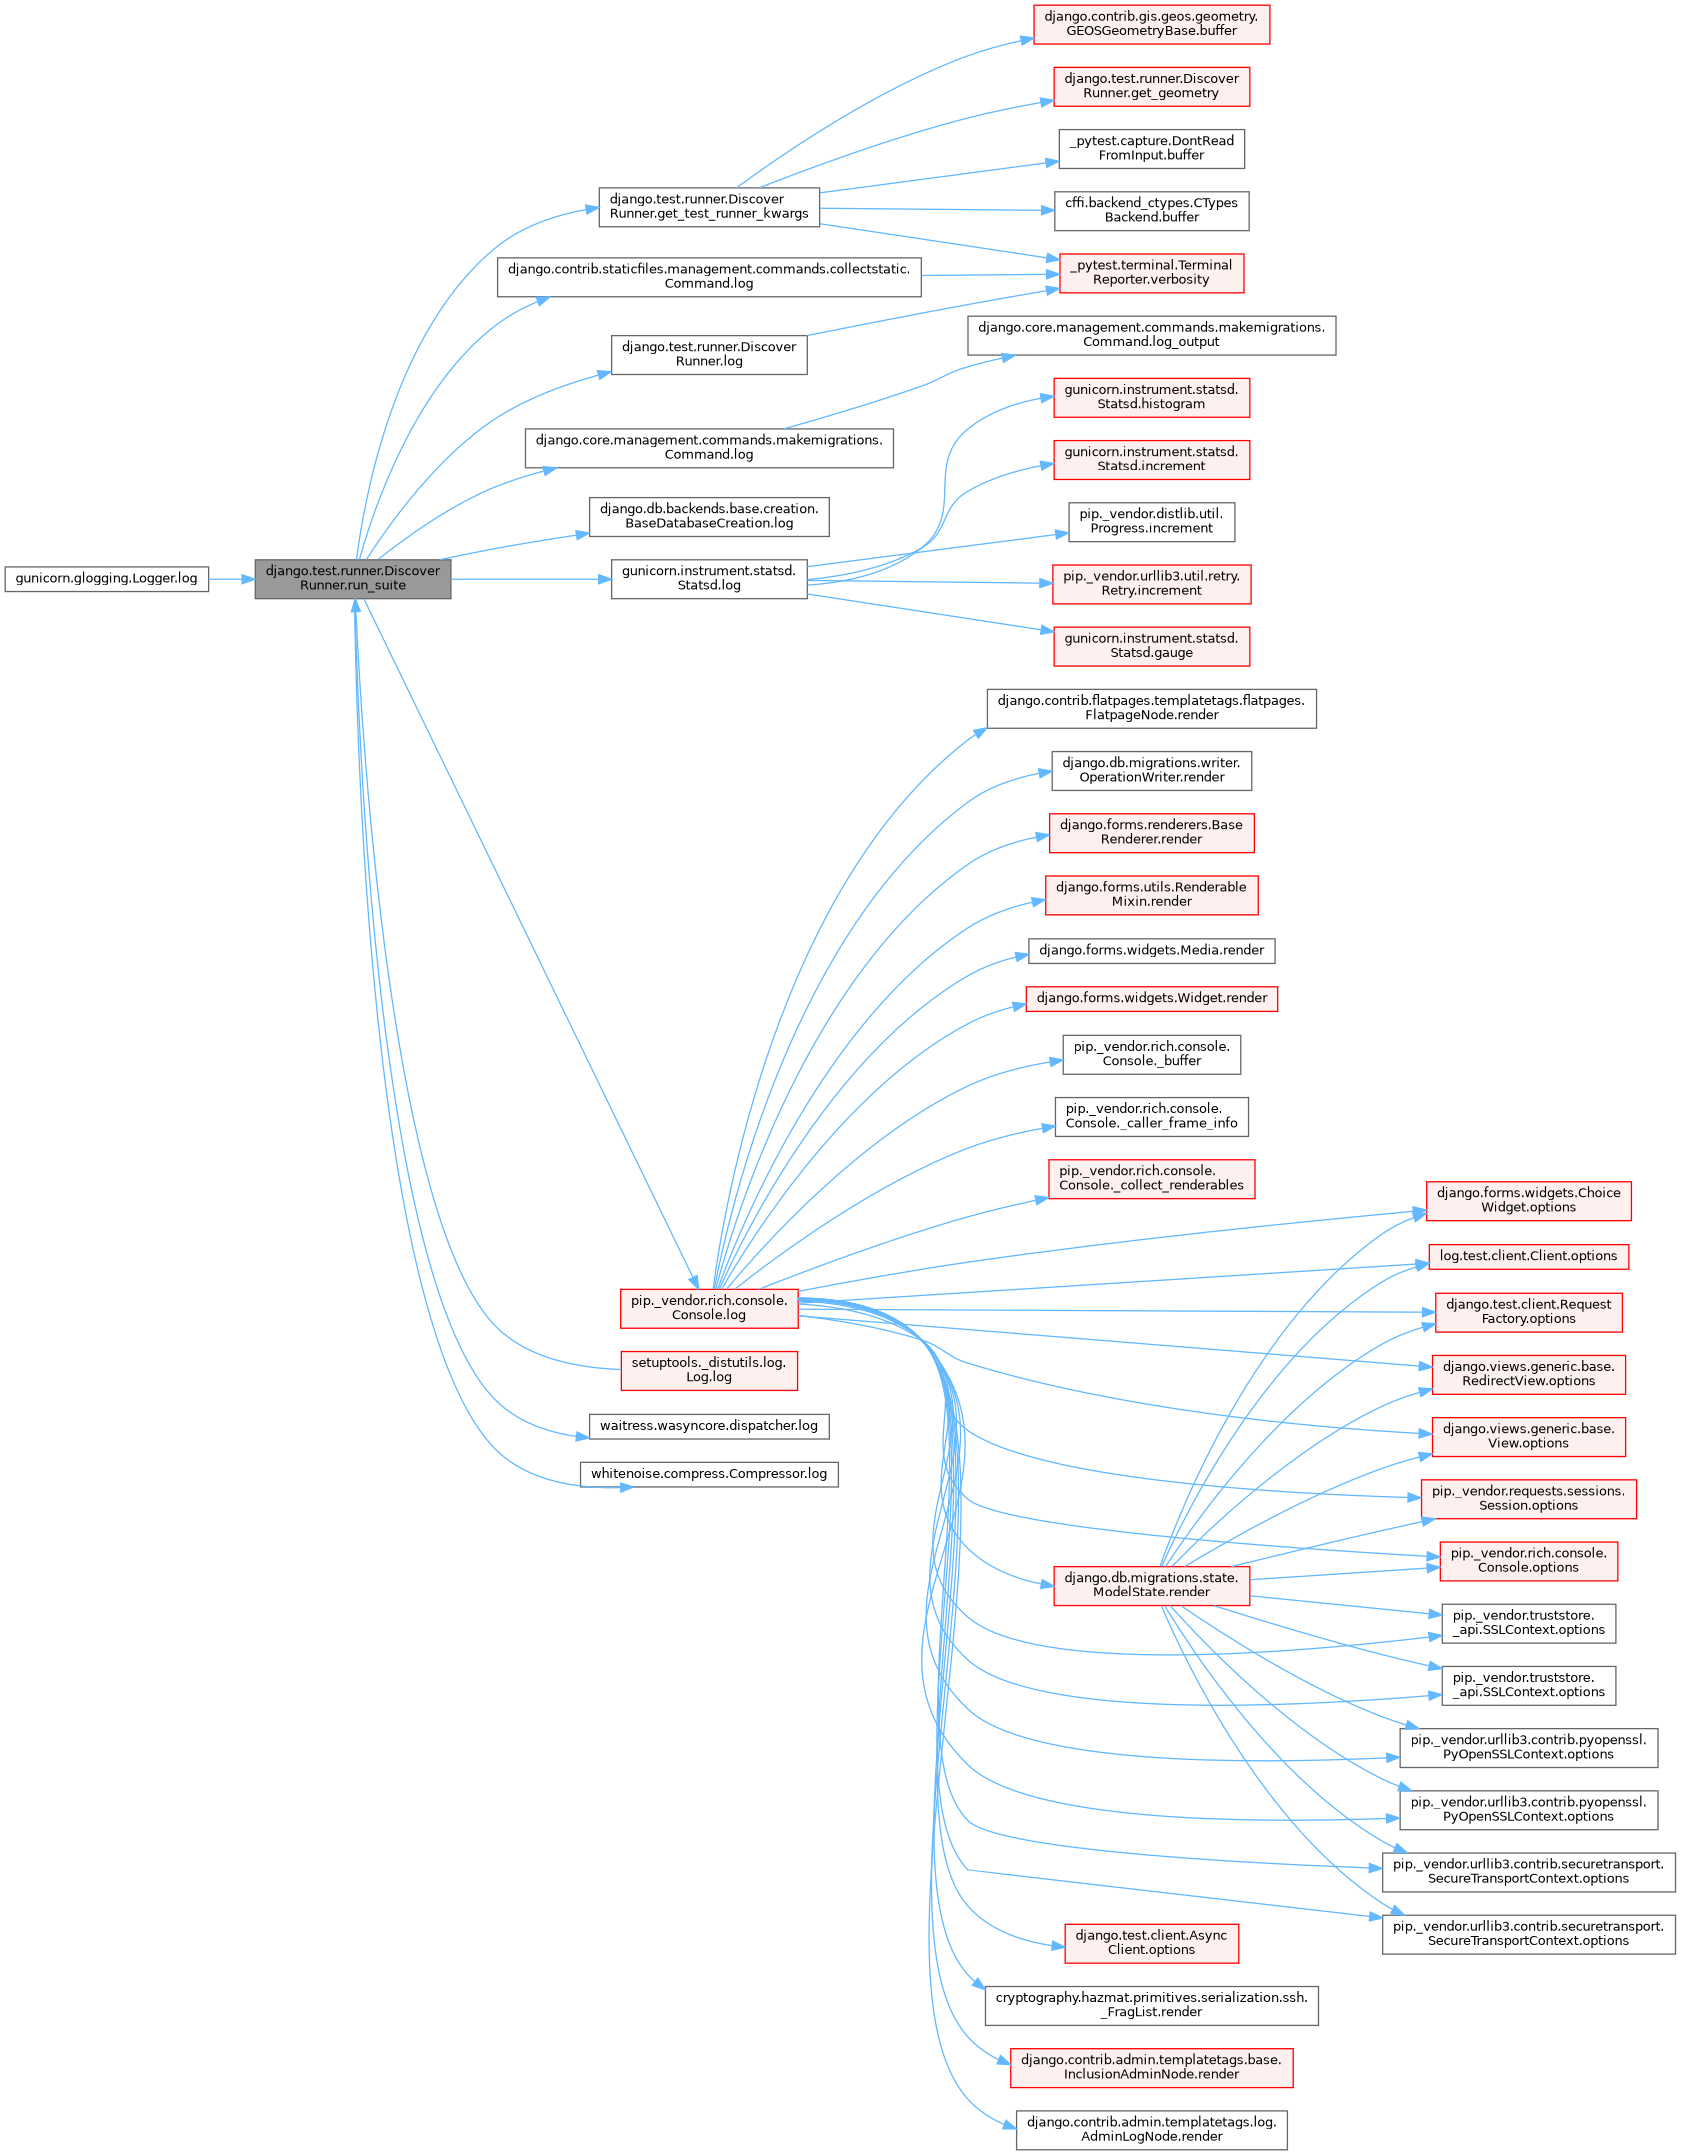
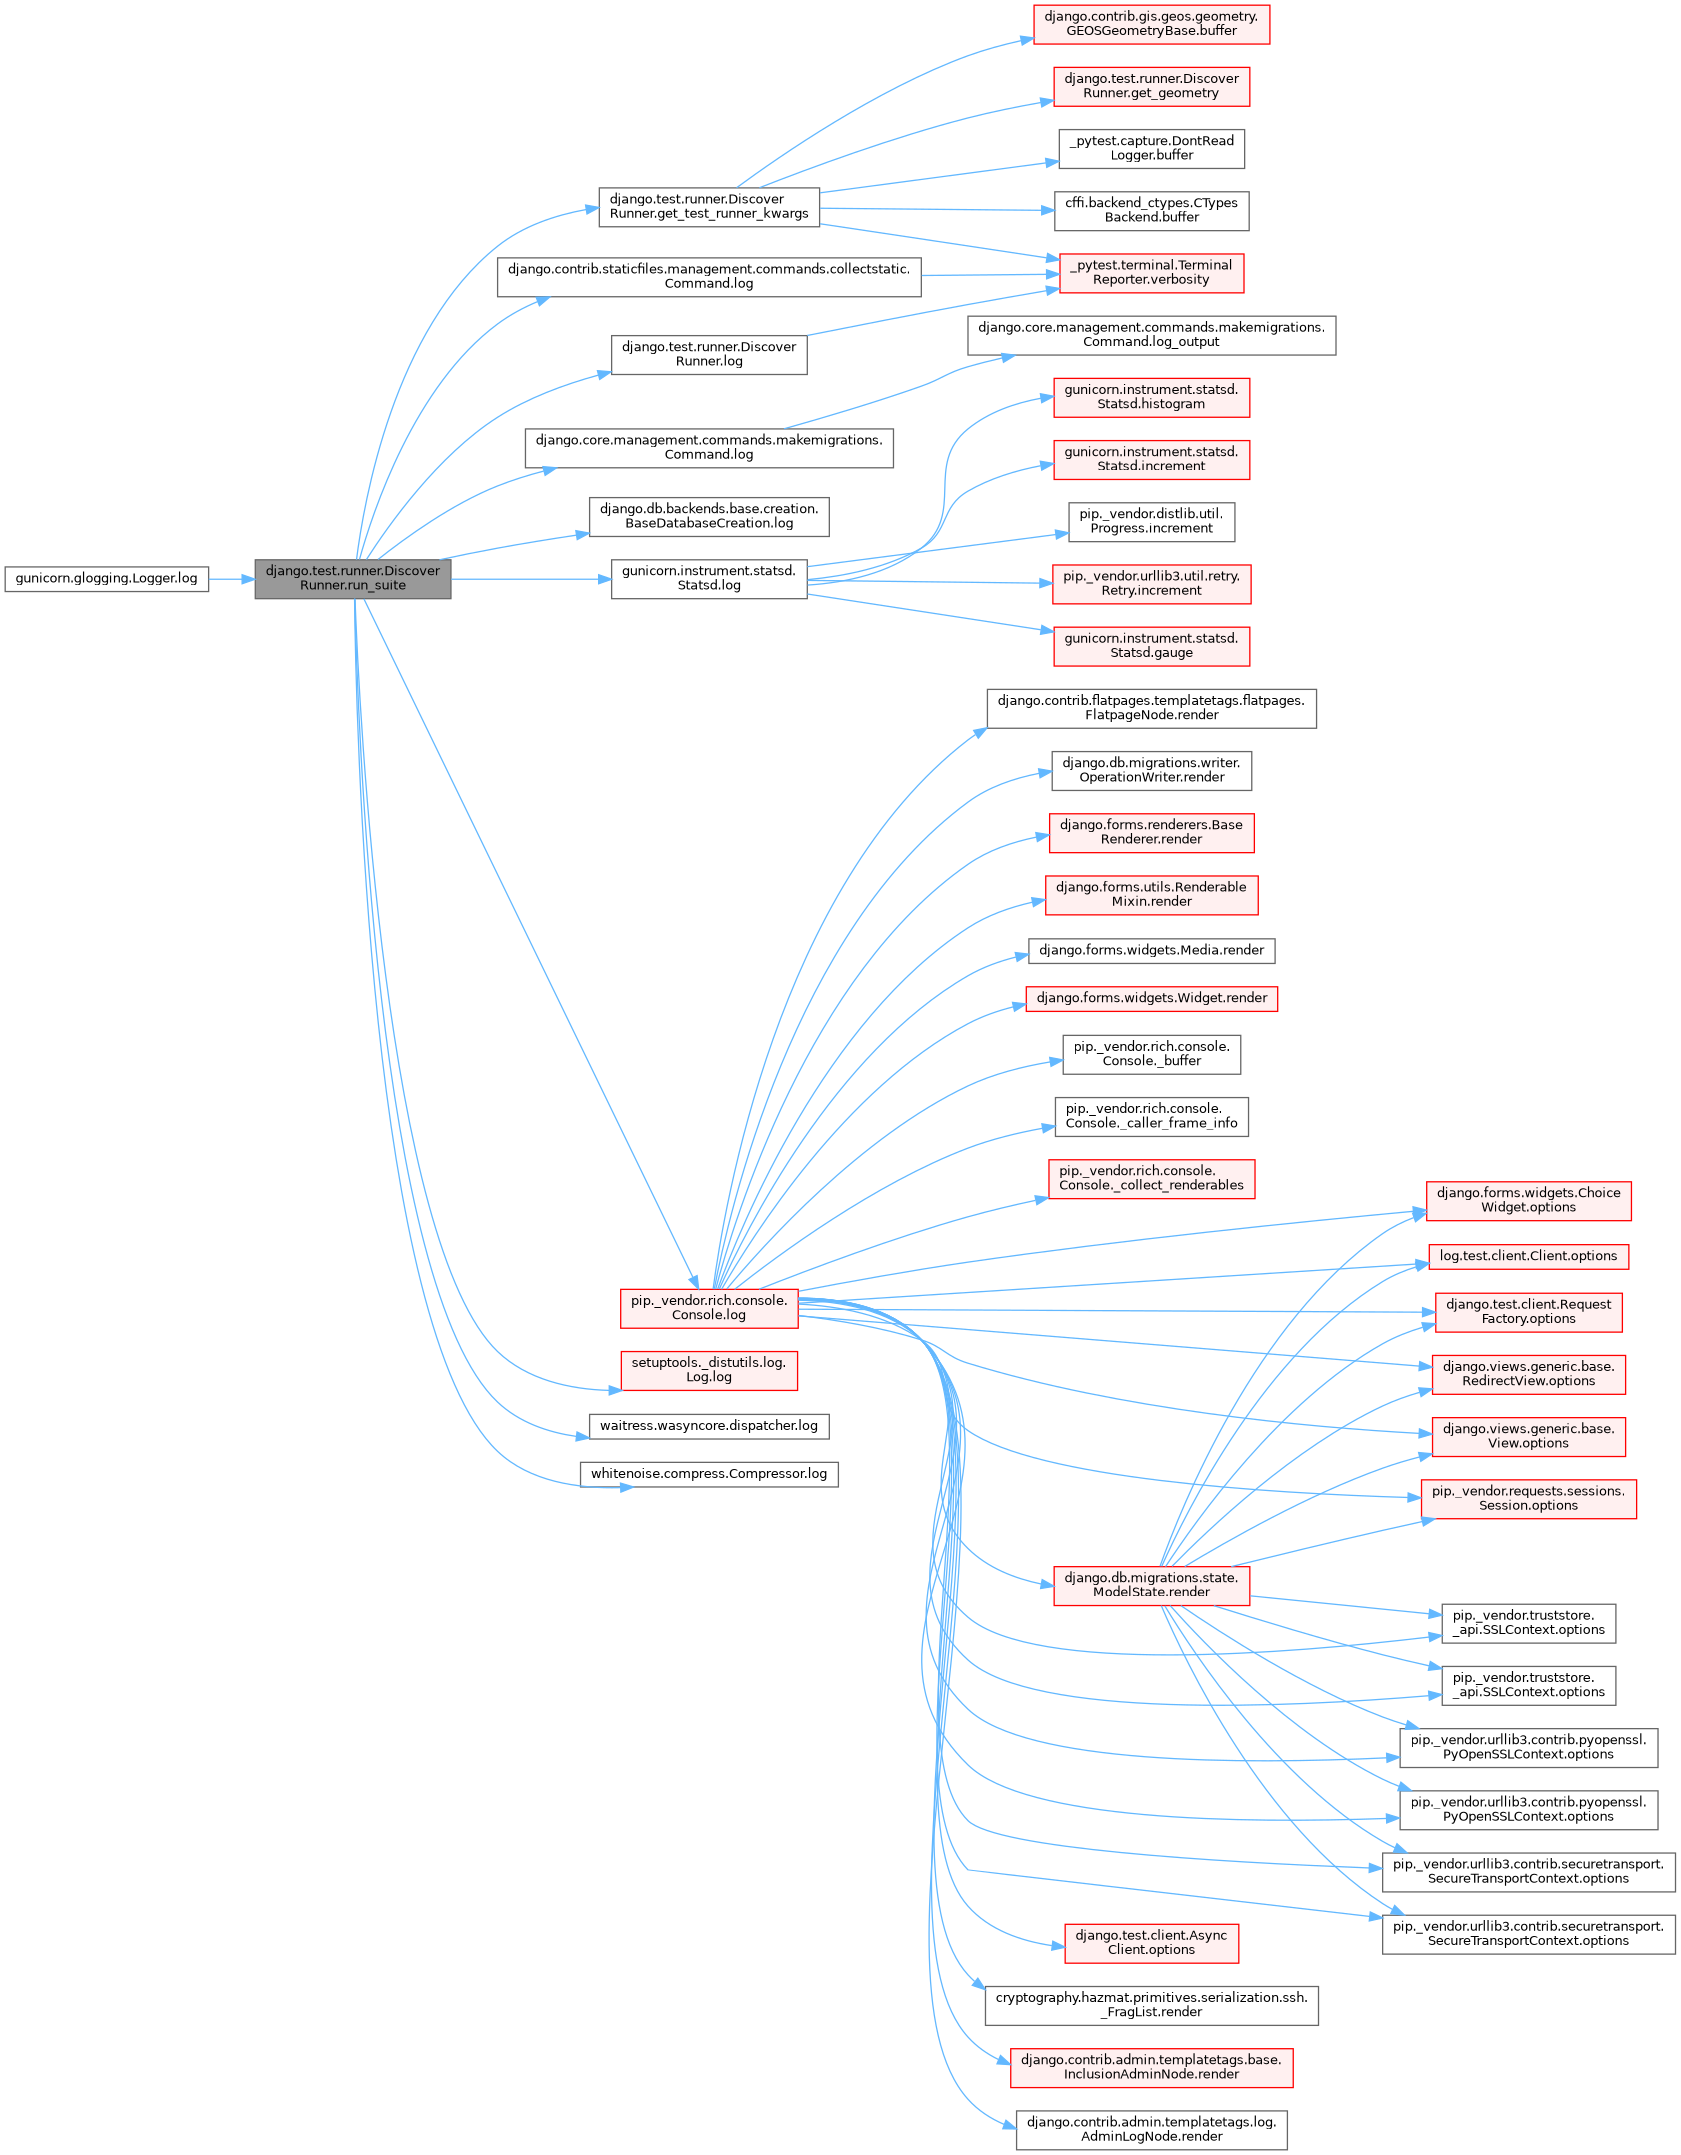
  digraph {
    rankdir=LR
    node [color=grey40 fillcolor=white fontname=Helvetica fontsize=10 shape=box style=filled]
    edge [color=steelblue1 fontname=Helvetica fontsize=10 labelfontname=Helvetica labelfontsize=10 style=solid]
    n1 [color=gray40 fillcolor=grey60 fontcolor=black height=0.2 label="django.test.runner.Discover\lRunner.run_suite" width=0.4]
    n2 [height=0.2 label="django.test.runner.Discover\lRunner.get_test_runner_kwargs" width=0.4]
    n3 [height=0.2 label="django.contrib.staticfiles.management.commands.collectstatic.\lCommand.log" width=0.4]
    n4 [height=0.2 label="django.core.management.commands.makemigrations.\lCommand.log" width=0.4]
    n5 [height=0.2 label="django.db.backends.base.creation.\lBaseDatabaseCreation.log" width=0.4]
    n6 [height=0.2 label="django.test.runner.Discover\lRunner.log" width=0.4]
    n7 [height=0.2 label="gunicorn.instrument.statsd.\lStatsd.log" width=0.4]
    n8 [color=red fillcolor="#FFF0F0" height=0.2 label="pip._vendor.rich.console.\lConsole.log" width=0.4]
    n9 [color=red fillcolor="#FFF0F0" height=0.2 label="setuptools._distutils.log.\lLog.log" width=0.4]
    n10 [height=0.2 label="waitress.wasyncore.dispatcher.log" width=0.4]
    n11 [height=0.2 label="whitenoise.compress.Compressor.log" width=0.4]
-   n12 [height=0.2 label="_pytest.capture.DontRead\lFromInput.buffer" width=0.4]
+   n12 [height=0.2 label="_pytest.capture.DontRead\lLogger.buffer" width=0.4]
    n13 [height=0.2 label="cffi.backend_ctypes.CTypes\lBackend.buffer" width=0.4]
    n14 [color=red fillcolor="#FFF0F0" height=0.2 label="django.contrib.gis.geos.geometry.\lGEOSGeometryBase.buffer" width=0.4]
    n15 [color=red fillcolor="#FFF0F0" height=0.2 label="django.test.runner.Discover\lRunner.get_geometry" width=0.4]
    n16 [color=red fillcolor="#FFF0F0" height=0.2 label="_pytest.terminal.Terminal\lReporter.verbosity" width=0.4]
    n17 [height=0.2 label="django.core.management.commands.makemigrations.\lCommand.log_output" width=0.4]
    n18 [height=0.2 label="gunicorn.glogging.Logger.log" width=0.4]
    n19 [color=red fillcolor="#FFF0F0" height=0.2 label="gunicorn.instrument.statsd.\lStatsd.gauge" width=0.4]
    n20 [color=red fillcolor="#FFF0F0" height=0.2 label="gunicorn.instrument.statsd.\lStatsd.histogram" width=0.4]
    n21 [color=red fillcolor="#FFF0F0" height=0.2 label="gunicorn.instrument.statsd.\lStatsd.increment" width=0.4]
    n22 [height=0.2 label="pip._vendor.distlib.util.\lProgress.increment" width=0.4]
    n23 [color=red fillcolor="#FFF0F0" height=0.2 label="pip._vendor.urllib3.util.retry.\lRetry.increment" width=0.4]
    n24 [height=0.2 label="pip._vendor.rich.console.\lConsole._buffer" width=0.4]
    n25 [height=0.2 label="pip._vendor.rich.console.\lConsole._caller_frame_info" width=0.4]
    n26 [color=red fillcolor="#FFF0F0" height=0.2 label="pip._vendor.rich.console.\lConsole._collect_renderables" width=0.4]
    n27 [color=red fillcolor="#FFF0F0" height=0.2 label="django.forms.widgets.Choice\lWidget.options" width=0.4]
    n28 [color=red fillcolor="#FFF0F0" height=0.2 label="django.test.client.Async\lClient.options" width=0.4]
    n29 [color=red fillcolor="#FFF0F0" height=0.2 label="log.test.client.Client.options" width=0.4]
    n30 [color=red fillcolor="#FFF0F0" height=0.2 label="django.test.client.Request\lFactory.options" width=0.4]
    n31 [color=red fillcolor="#FFF0F0" height=0.2 label="django.views.generic.base.\lRedirectView.options" width=0.4]
    n32 [color=red fillcolor="#FFF0F0" height=0.2 label="django.views.generic.base.\lView.options" width=0.4]
    n33 [color=red fillcolor="#FFF0F0" height=0.2 label="pip._vendor.requests.sessions.\lSession.options" width=0.4]
-   n34 [color=red fillcolor="#FFF0F0" height=0.2 label="pip._vendor.rich.console.\lConsole.options" width=0.4]
    n35 [height=0.2 label="pip._vendor.truststore.\l_api.SSLContext.options" width=0.4]
    n36 [height=0.2 label="pip._vendor.truststore.\l_api.SSLContext.options" width=0.4]
    n37 [height=0.2 label="pip._vendor.urllib3.contrib.pyopenssl.\lPyOpenSSLContext.options" width=0.4]
    n38 [height=0.2 label="pip._vendor.urllib3.contrib.pyopenssl.\lPyOpenSSLContext.options" width=0.4]
    n39 [height=0.2 label="pip._vendor.urllib3.contrib.securetransport.\lSecureTransportContext.options" width=0.4]
    n40 [height=0.2 label="pip._vendor.urllib3.contrib.securetransport.\lSecureTransportContext.options" width=0.4]
    n41 [height=0.2 label="cryptography.hazmat.primitives.serialization.ssh.\l_FragList.render" width=0.4]
    n42 [color=red fillcolor="#FFF0F0" height=0.2 label="django.contrib.admin.templatetags.base.\lInclusionAdminNode.render" width=0.4]
    n43 [height=0.2 label="django.contrib.admin.templatetags.log.\lAdminLogNode.render" width=0.4]
    n44 [height=0.2 label="django.contrib.flatpages.templatetags.flatpages.\lFlatpageNode.render" width=0.4]
    n45 [color=red fillcolor="#FFF0F0" height=0.2 label="django.db.migrations.state.\lModelState.render" width=0.4]
    n46 [height=0.2 label="django.db.migrations.writer.\lOperationWriter.render" width=0.4]
    n47 [color=red fillcolor="#FFF0F0" height=0.2 label="django.forms.renderers.Base\lRenderer.render" width=0.4]
    n48 [color=red fillcolor="#FFF0F0" height=0.2 label="django.forms.utils.Renderable\lMixin.render" width=0.4]
    n49 [height=0.2 label="django.forms.widgets.Media.render" width=0.4]
    n50 [color=red fillcolor="#FFF0F0" height=0.2 label="django.forms.widgets.Widget.render" width=0.4]
    n1 -> n2
    n1 -> n3
    n1 -> n4
    n1 -> n5
    n1 -> n6
    n1 -> n7
    n1 -> n8
-   n9 -> n1
+   n1 -> n9
    n1 -> n10
    n1 -> n11
    n2 -> n12
    n2 -> n13
    n2 -> n14
    n2 -> n15
    n2 -> n16
    n3 -> n16
    n4 -> n17
    n6 -> n16
    n7 -> n19
    n7 -> n20
    n7 -> n21
    n7 -> n22
    n7 -> n23
    n8 -> n24
    n8 -> n25
    n8 -> n26
    n8 -> n27
    n8 -> n28
    n8 -> n29
    n8 -> n30
    n8 -> n31
    n8 -> n32
    n8 -> n33
-   n8 -> n34
    n8 -> n35
    n8 -> n36
    n8 -> n37
    n8 -> n38
    n8 -> n39
    n8 -> n40
    n8 -> n41
    n8 -> n42
    n8 -> n43
    n8 -> n44
    n8 -> n45
    n8 -> n46
    n8 -> n47
    n8 -> n48
    n8 -> n49
    n8 -> n50
    n18 -> n1
    n45 -> n27
    n45 -> n29
    n45 -> n30
    n45 -> n31
    n45 -> n32
    n45 -> n33
-   n45 -> n34
    n45 -> n35
    n45 -> n36
    n45 -> n37
    n45 -> n38
    n45 -> n39
    n45 -> n40
  }
